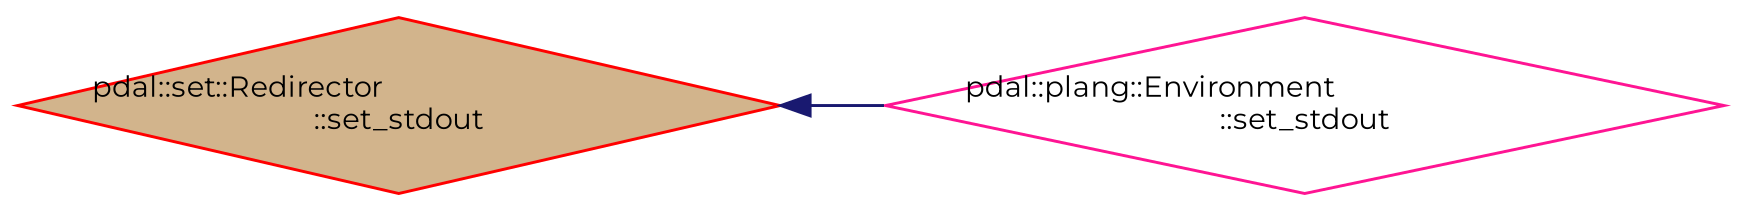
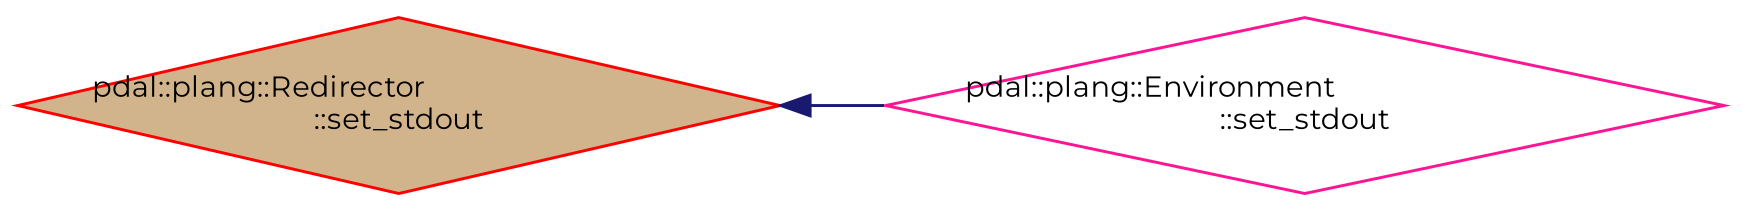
  digraph {
    rankdir=LR
    fontname=Montserrat
    node [fontname=Montserrat fontsize=10 shape=diamond style=filled]
-   n1 [color=red fillcolor=tan fontcolor=black height=0.2 label="pdal::set::Redirector\l::set_stdout" width=0.4]
+   n1 [color=red fillcolor=tan fontcolor=black height=0.2 label="pdal::plang::Redirector\l::set_stdout" width=0.4]
    n2 [color=deeppink fillcolor=white height=0.2 label="pdal::plang::Environment\l::set_stdout" width=0.4]
    n1 -> n2 [color=midnightblue dir=back fontname=Montserrat fontsize=10 labelfontname=Helvetica labelfontsize=10 style=solid]
  }
